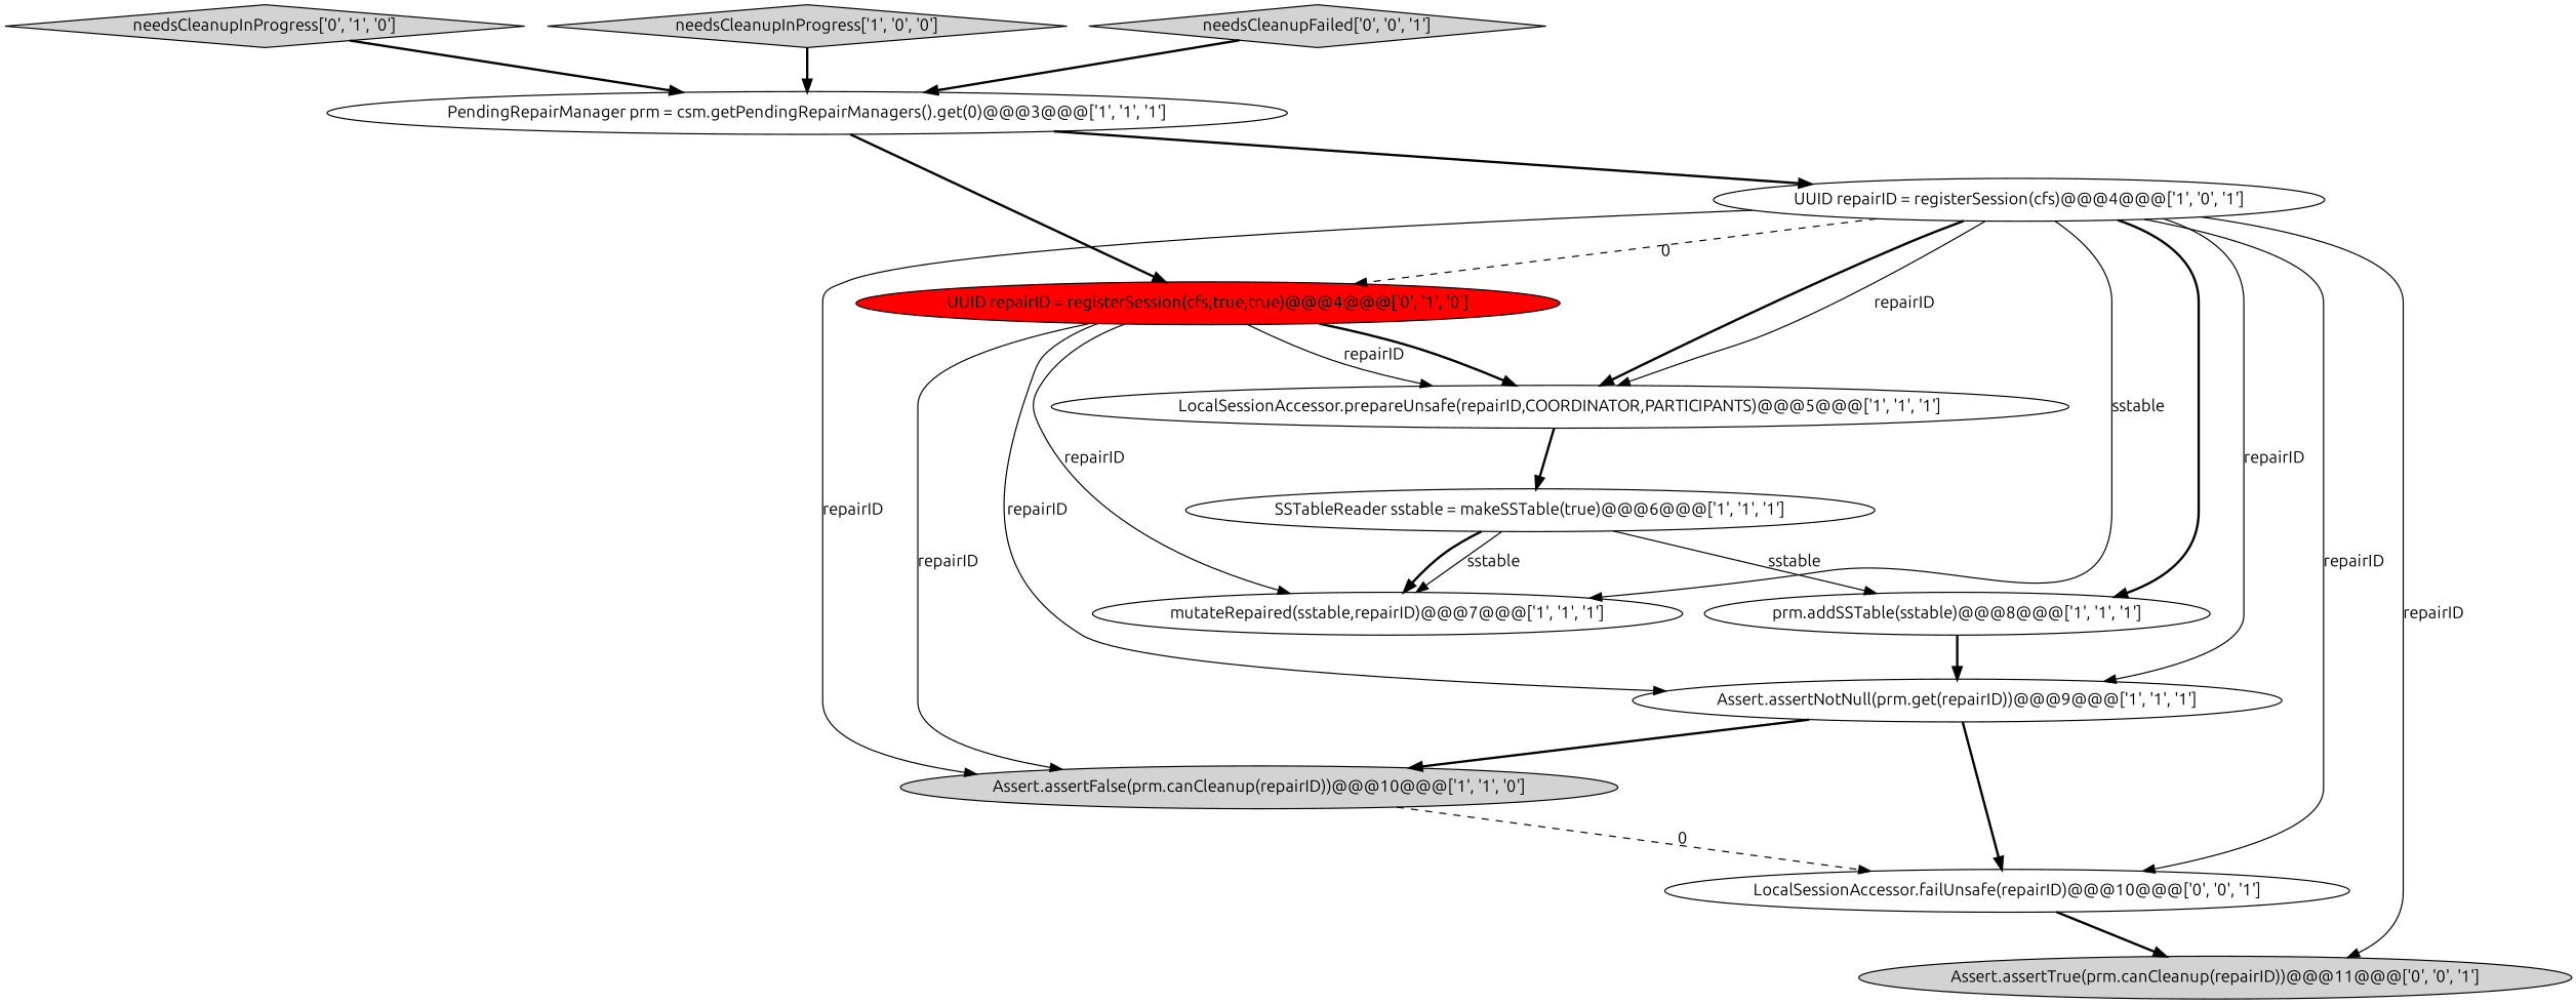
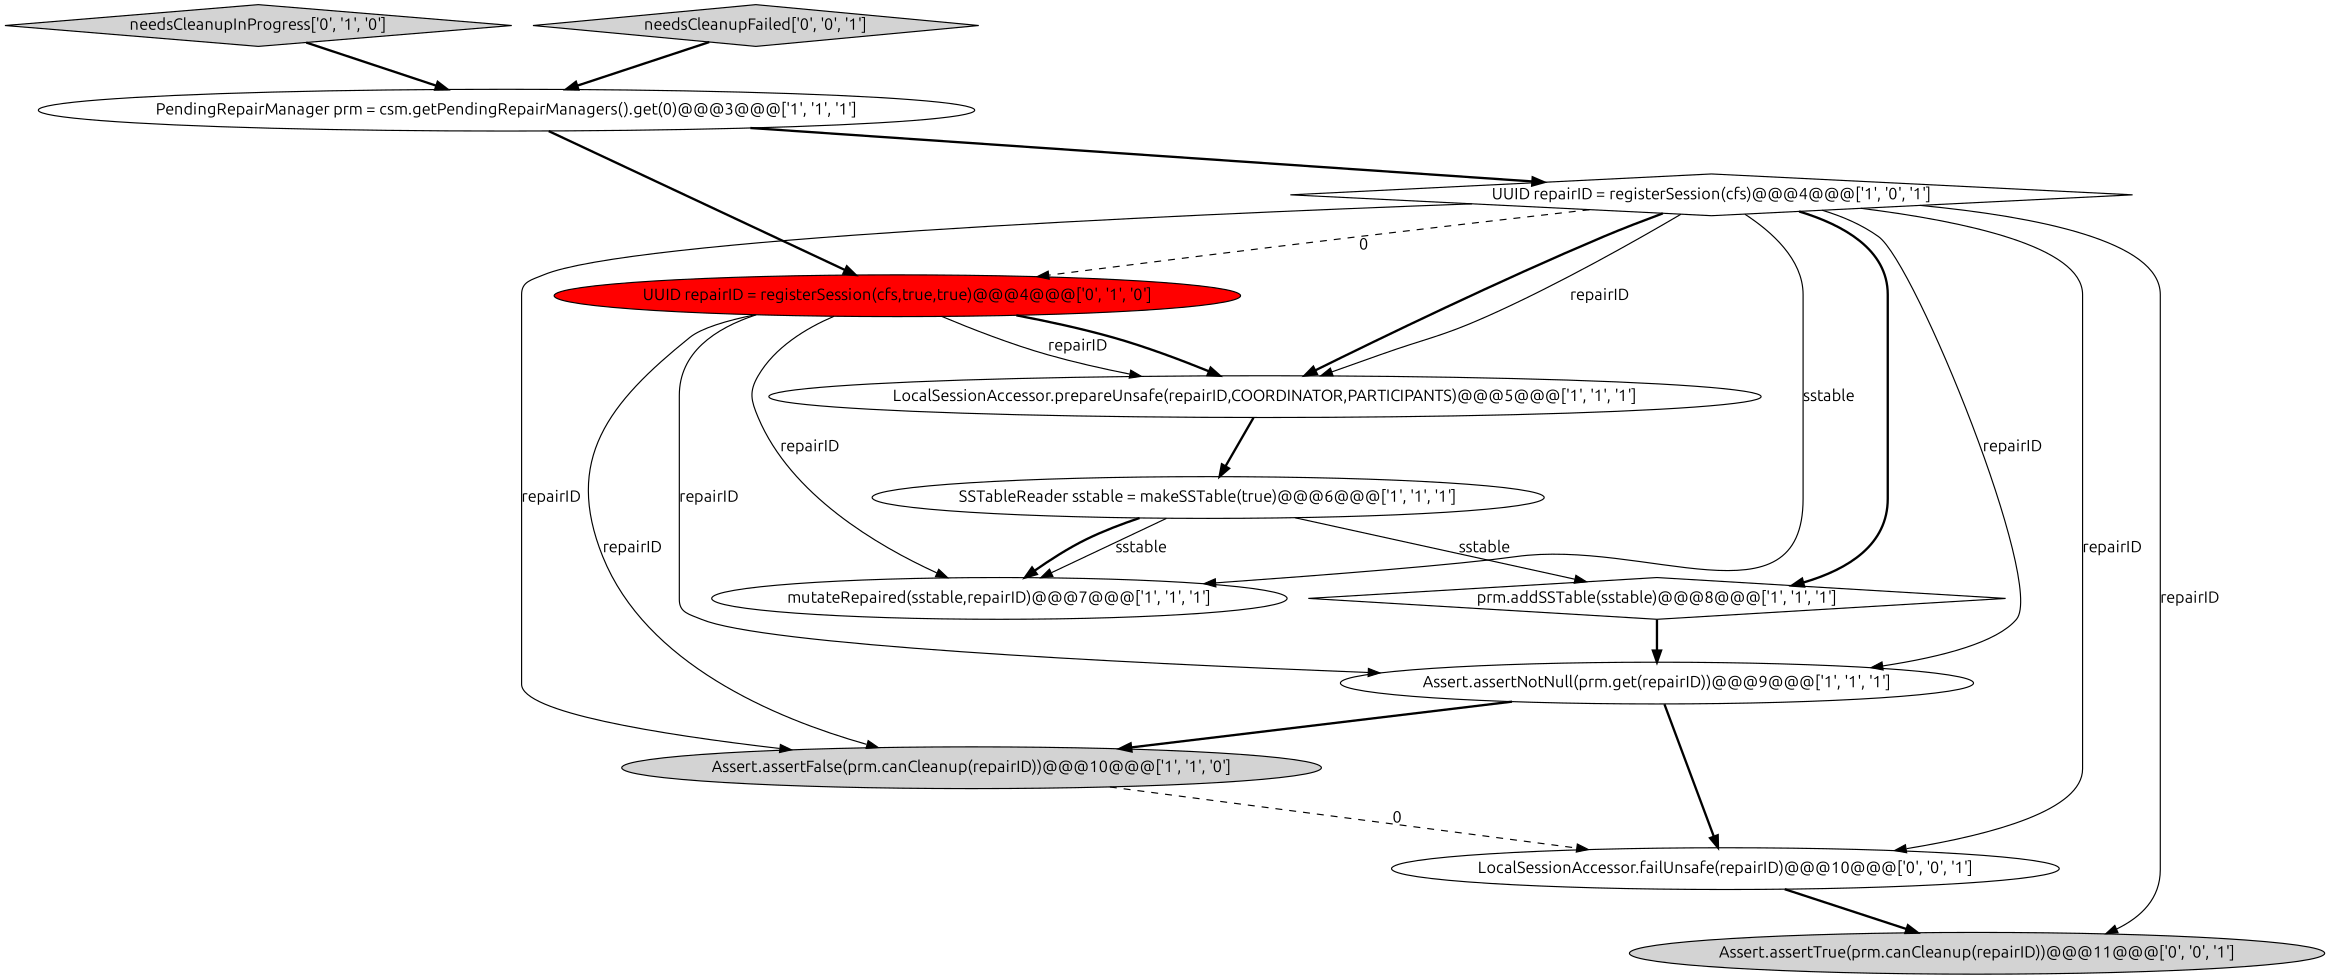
  digraph {
    fontname=Ubuntu
    node [fillcolor=white fontname=Ubuntu shape=ellipse style=filled]
    edge [fontname=Ubuntu style=bold]
    n1 [fillcolor=red label="UUID repairID = registerSession(cfs,true,true)@@@4@@@['0', '1', '0']"]
    n2 [label="LocalSessionAccessor.prepareUnsafe(repairID,COORDINATOR,PARTICIPANTS)@@@5@@@['1', '1', '1']"]
    n3 [label="mutateRepaired(sstable,repairID)@@@7@@@['1', '1', '1']"]
    n4 [label="Assert.assertNotNull(prm.get(repairID))@@@9@@@['1', '1', '1']"]
    n5 [fillcolor=lightgray label="Assert.assertFalse(prm.canCleanup(repairID))@@@10@@@['1', '1', '0']"]
    n6 [label="SSTableReader sstable = makeSSTable(true)@@@6@@@['1', '1', '1']"]
    n7 [label="LocalSessionAccessor.failUnsafe(repairID)@@@10@@@['0', '0', '1']"]
    n8 [fillcolor=lightgray label="needsCleanupInProgress['0', '1', '0']" shape=diamond]
    n9 [label="PendingRepairManager prm = csm.getPendingRepairManagers().get(0)@@@3@@@['1', '1', '1']"]
-   n10 [label="UUID repairID = registerSession(cfs)@@@4@@@['1', '0', '1']"]
-   n11 [label="prm.addSSTable(sstable)@@@8@@@['1', '1', '1']"]
+   n10 [label="UUID repairID = registerSession(cfs)@@@4@@@['1', '0', '1']" shape=diamond]
+   n11 [label="prm.addSSTable(sstable)@@@8@@@['1', '1', '1']" shape=diamond]
    n12 [fillcolor=lightgray label="Assert.assertTrue(prm.canCleanup(repairID))@@@11@@@['0', '0', '1']"]
-   n13 [fillcolor=lightgray label="needsCleanupInProgress['1', '0', '0']" shape=diamond]
    n14 [fillcolor=lightgray label="needsCleanupFailed['0', '0', '1']" shape=diamond]
    n1 -> n2
    n1 -> n2 [label=repairID style=solid]
    n1 -> n3 [label=repairID style=solid]
    n1 -> n4 [label=repairID style=solid]
    n1 -> n5 [label=repairID style=solid]
    n2 -> n6
    n4 -> n5
    n4 -> n7
    n5 -> n7 [label=0 style=dashed]
    n6 -> n3 [label=sstable style=solid]
    n6 -> n3
    n6 -> n11 [label=sstable style=solid]
    n7 -> n12
    n8 -> n9
    n9 -> n1
    n9 -> n10
    n10 -> n1 [label=0 style=dashed]
    n10 -> n2
    n10 -> n2 [label=repairID style=solid]
    n10 -> n3 [label=sstable style=solid]
    n10 -> n4 [label=repairID style=solid]
    n10 -> n5 [label=repairID style=solid]
    n10 -> n7 [label=repairID style=solid]
    n10 -> n11
    n10 -> n12 [label=repairID style=solid]
    n11 -> n4
-   n13 -> n9
    n14 -> n9
  }
